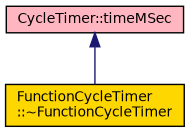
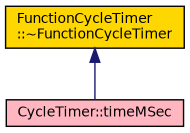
  digraph {
    rankdir=TB
    node [color=black fontname=Helvetica fontsize=10 shape=record style=filled]
    n1 [fillcolor=lightpink fontcolor=black height=0.2 label="CycleTimer::timeMSec" width=0.4]
    n2 [fillcolor=gold height=0.2 label="FunctionCycleTimer\l::~FunctionCycleTimer" width=0.4]
-   n1 -> n2 [color=midnightblue dir=back fontname=Helvetica fontsize=10 labelfontname=Helvetica labelfontsize=10 style=solid]
+   n2 -> n1 [color=midnightblue dir=back fontname=Helvetica fontsize=10 labelfontname=Helvetica labelfontsize=10 style=solid]
  }
